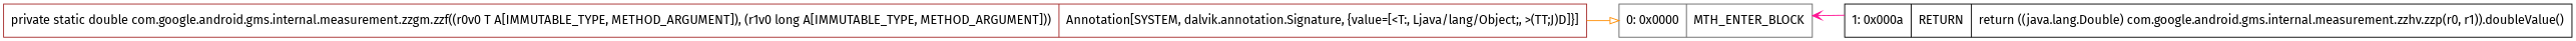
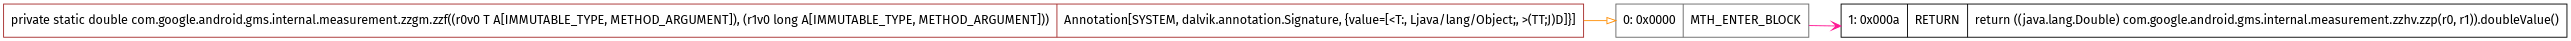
  digraph {
    rankdir=LR
    fontname="Fira Sans"
    node [shape=record fontname="Fira Sans"]
    edge [style=solid fontname="Fira Sans"]
    n1 [label="{0\:\ 0x0000|MTH_ENTER_BLOCK\l}" color=gray40]
    n2 [label="{1\:\ 0x000a|RETURN\l|return ((java.lang.Double) com.google.android.gms.internal.measurement.zzhv.zzp(r0, r1)).doubleValue()\l}" color=black]
    n3 [label="{private static double com.google.android.gms.internal.measurement.zzgm.zzf((r0v0 T A[IMMUTABLE_TYPE, METHOD_ARGUMENT]), (r1v0 long A[IMMUTABLE_TYPE, METHOD_ARGUMENT]))  | Annotation[SYSTEM, dalvik.annotation.Signature, \{value=[\<T:, Ljava\/lang\/Object;, \>(TT;J)D]\}]\l}" color=brown]
-   n2 -> n1 [color=deeppink arrowhead=vee]
+   n1 -> n2 [color=deeppink arrowhead=vee]
    n3 -> n1 [color=darkorange arrowhead=onormal]
  }
